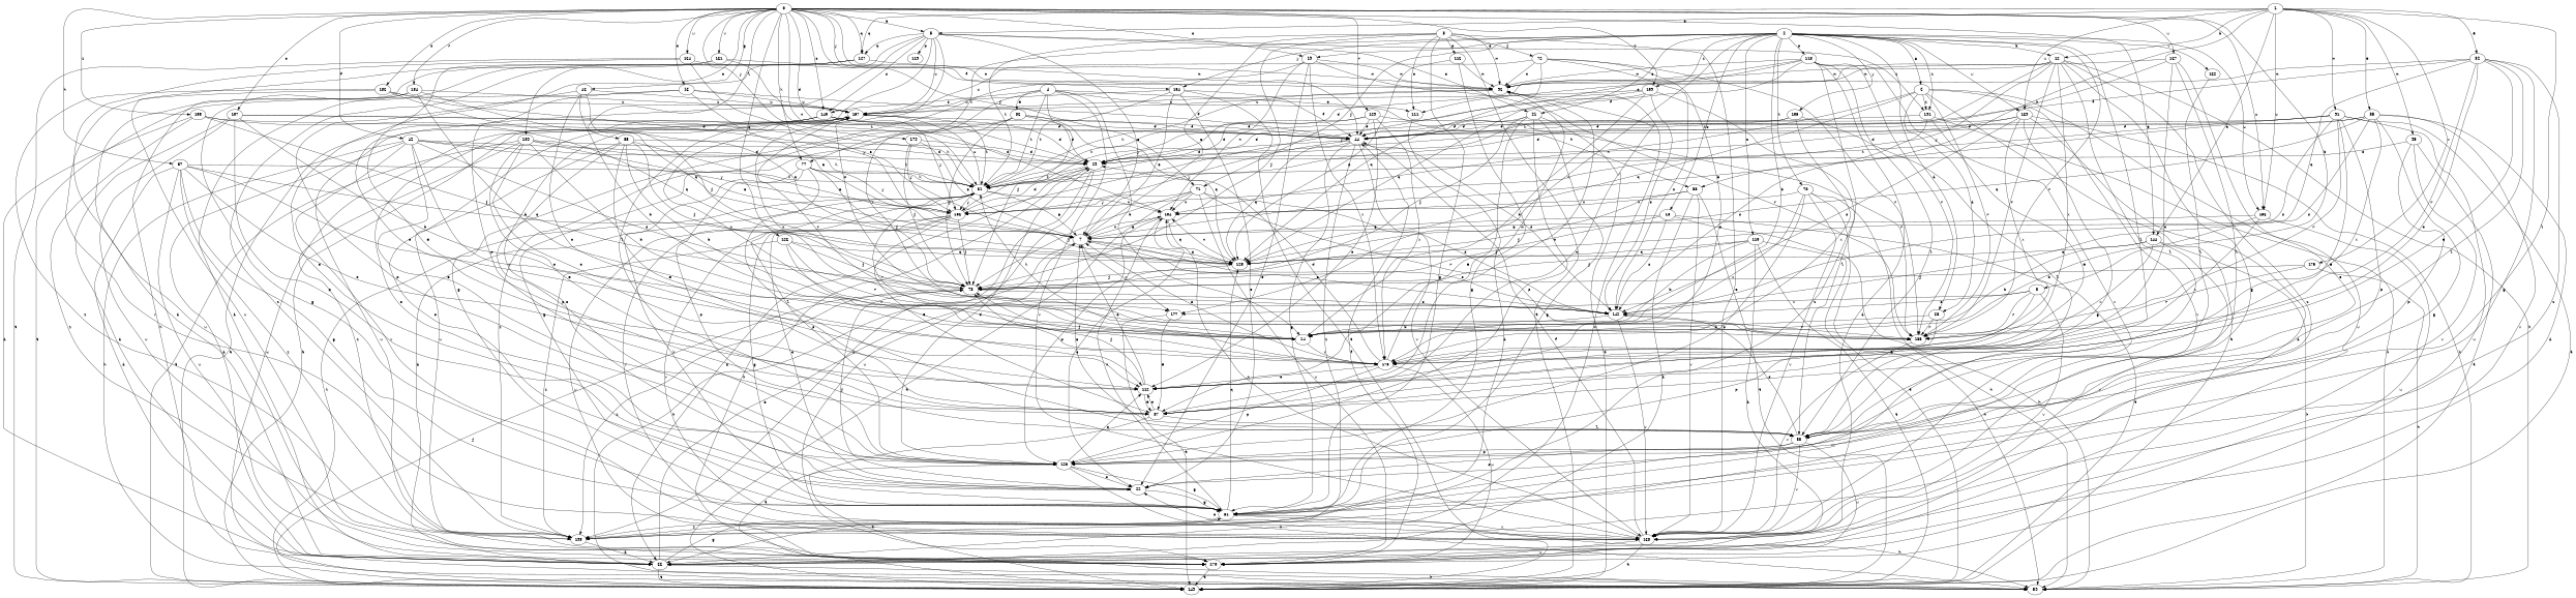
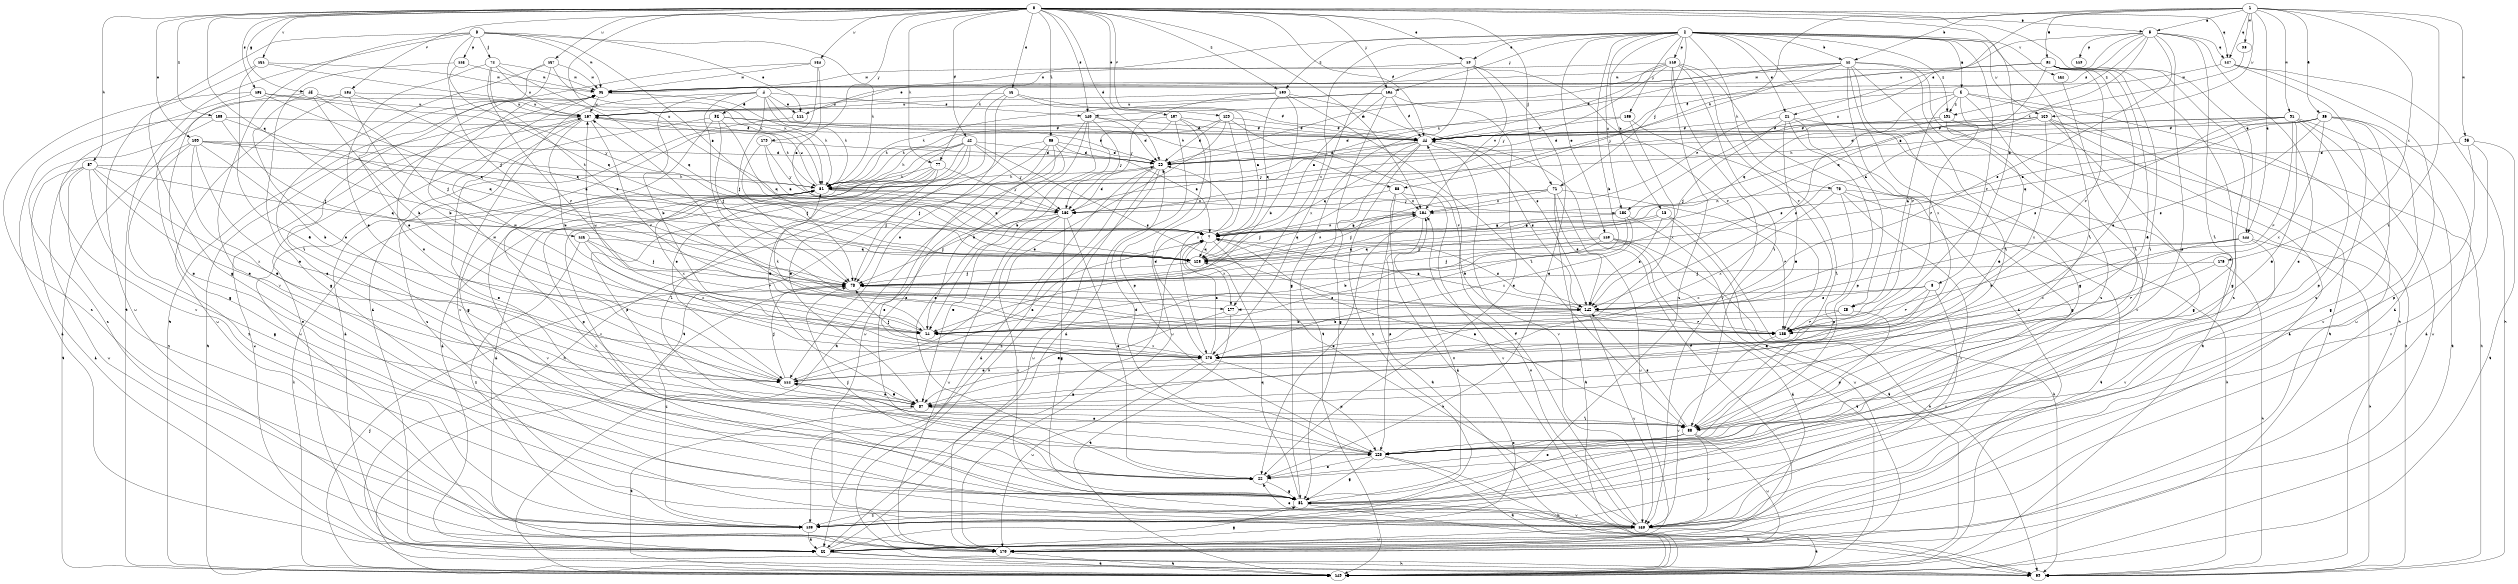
  strict digraph {
    fontname="DejaVu Sans Mono"
    node [fontname="DejaVu Sans Mono"]
    edge [fontname="DejaVu Sans Mono"]
    0
    5
    8
    16
    19
    29
    42
    44
    46
    57
    71
    77
    85
    104
    107
    109
    126
    127
    129
    134
    136
    140
    144
    156
    161
    164
    167
    179
    184
    188
    189
    88
    21
    191
    7
    22
    119
    120
    142
    157
    135
    177
    163
    37
    149
    112
    51
    96
    178
    81
    170
    59
    193
    66
    186
    128
    14
    73
    1
    12
    32
    35
    58
    91
+   93
    95
    169
    175
    111
    2
    6
    13
    65
    n74 [label=70]
    110
    113
    162
    185
    3
    72
    116
    4
    36
    0 -> 5 [label=a]
    0 -> 8 [label=b]
    0 -> 16 [label=c]
    0 -> 19 [label=c]
    0 -> 29 [label=d]
    0 -> 42 [label=f]
    0 -> 44 [label=f]
    0 -> 46 [label=g]
    0 -> 57 [label=h]
    0 -> 71 [label=j]
    0 -> 77 [label=k]
    0 -> 85 [label=l]
    0 -> 104 [label=n]
    0 -> 107 [label=o]
    0 -> 109 [label=o]
    0 -> 126 [label=q]
    0 -> 127 [label=q]
    0 -> 129 [label=r]
    0 -> 134 [label=r]
    0 -> 136 [label=s]
    0 -> 140 [label=s]
    0 -> 144 [label=t]
    0 -> 156 [label=u]
    0 -> 161 [label=v]
    0 -> 164 [label=w]
    0 -> 167 [label=w]
    0 -> 179 [label=y]
    0 -> 184 [label=y]
    0 -> 188 [label=z]
    0 -> 189 [label=z]
    5 -> 127 [label=q]
    5 -> 140 [label=s]
    5 -> 88 [label=l]
    5 -> 21 [label=c]
    5 -> 191 [label=z]
    5 -> 7 [label=a]
    5 -> 22 [label=c]
    5 -> 119 [label=p]
    5 -> 120 [label=p]
    5 -> 142 [label=s]
    5 -> 157 [label=u]
    8 -> 142 [label=s]
    8 -> 135 [label=r]
    8 -> 177 [label=x]
    8 -> 163 [label=v]
    8 -> 37 [label=e]
    16 -> 44 [label=f]
    16 -> 7 [label=a]
    16 -> 157 [label=u]
    16 -> 149 [label=t]
    16 -> 112 [label=o]
    19 -> 104 [label=n]
    19 -> 22 [label=c]
    19 -> 135 [label=r]
    19 -> 51 [label=g]
    19 -> 96 [label=m]
    19 -> 178 [label=x]
    29 -> 81 [label=k]
    29 -> 170 [label=w]
    29 -> 59 [label=h]
    29 -> 193 [label=z]
    29 -> 66 [label=i]
    42 -> 29 [label=d]
    42 -> 142 [label=s]
    42 -> 163 [label=v]
    42 -> 37 [label=e]
    42 -> 112 [label=o]
    42 -> 81 [label=k]
    42 -> 59 [label=h]
    42 -> 66 [label=i]
    42 -> 186 [label=y]
    44 -> 29 [label=d]
    44 -> 142 [label=s]
    44 -> 163 [label=v]
    44 -> 51 [label=g]
    44 -> 193 [label=z]
    44 -> 186 [label=y]
    44 -> 128 [label=q]
    46 -> 120 [label=p]
    46 -> 157 [label=u]
    46 -> 112 [label=o]
    46 -> 14 [label=b]
    46 -> 73 [label=j]
    57 -> 112 [label=o]
    57 -> 51 [label=g]
    57 -> 178 [label=x]
    57 -> 81 [label=k]
    57 -> 170 [label=w]
    57 -> 193 [label=z]
    57 -> 66 [label=i]
    57 -> 128 [label=q]
    71 -> 104 [label=n]
    71 -> 142 [label=s]
    71 -> 135 [label=r]
    71 -> 149 [label=t]
    71 -> 170 [label=w]
    71 -> 186 [label=y]
    71 -> 73 [label=j]
    77 -> 88 [label=l]
    77 -> 120 [label=p]
    77 -> 81 [label=k]
    77 -> 66 [label=i]
    77 -> 186 [label=y]
    77 -> 73 [label=j]
    85 -> 29 [label=d]
    85 -> 7 [label=a]
    85 -> 22 [label=c]
    85 -> 120 [label=p]
    85 -> 37 [label=e]
    85 -> 14 [label=b]
    85 -> 73 [label=j]
    104 -> 7 [label=a]
    104 -> 22 [label=c]
    104 -> 120 [label=p]
    104 -> 128 [label=q]
    107 -> 44 [label=f]
    107 -> 120 [label=p]
    107 -> 81 [label=k]
    107 -> 170 [label=w]
    107 -> 66 [label=i]
    107 -> 14 [label=b]
    109 -> 29 [label=d]
    109 -> 7 [label=a]
    109 -> 37 [label=e]
    109 -> 149 [label=t]
    109 -> 112 [label=o]
    109 -> 81 [label=k]
    109 -> 193 [label=z]
    109 -> 14 [label=b]
    126 -> 135 [label=r]
    126 -> 178 [label=x]
    126 -> 193 [label=z]
    126 -> 128 [label=q]
    126 -> 73 [label=j]
    127 -> 96 [label=m]
    127 -> 59 [label=h]
    127 -> 193 [label=z]
    127 -> 66 [label=i]
    129 -> 29 [label=d]
    129 -> 44 [label=f]
    129 -> 135 [label=r]
    129 -> 112 [label=o]
    129 -> 178 [label=x]
    129 -> 81 [label=k]
    134 -> 157 [label=u]
    134 -> 51 [label=g]
    134 -> 170 [label=w]
    134 -> 128 [label=q]
    134 -> 14 [label=b]
    136 -> 157 [label=u]
    136 -> 163 [label=v]
    136 -> 193 [label=z]
    136 -> 186 [label=y]
    136 -> 128 [label=q]
    140 -> 29 [label=d]
    140 -> 44 [label=f]
    140 -> 22 [label=c]
    140 -> 149 [label=t]
    140 -> 170 [label=w]
    140 -> 186 [label=y]
    144 -> 163 [label=v]
    144 -> 178 [label=x]
    144 -> 59 [label=h]
    144 -> 128 [label=q]
    144 -> 14 [label=b]
    156 -> 7 [label=a]
    156 -> 178 [label=x]
    156 -> 170 [label=w]
    156 -> 14 [label=b]
    161 -> 37 [label=e]
    161 -> 96 [label=m]
    161 -> 81 [label=k]
    161 -> 170 [label=w]
    164 -> 7 [label=a]
    164 -> 149 [label=t]
    164 -> 96 [label=m]
    164 -> 66 [label=i]
    167 -> 88 [label=l]
    167 -> 22 [label=c]
    167 -> 112 [label=o]
    167 -> 96 [label=m]
    167 -> 81 [label=k]
    179 -> 29 [label=d]
    179 -> 7 [label=a]
    179 -> 186 [label=y]
    179 -> 73 [label=j]
    184 -> 44 [label=f]
    184 -> 7 [label=a]
    184 -> 22 [label=c]
    184 -> 157 [label=u]
    184 -> 149 [label=t]
    184 -> 81 [label=k]
    188 -> 44 [label=f]
    188 -> 193 [label=z]
    188 -> 66 [label=i]
    188 -> 128 [label=q]
    188 -> 73 [label=j]
    189 -> 88 [label=l]
    189 -> 142 [label=s]
    189 -> 157 [label=u]
    189 -> 186 [label=y]
    189 -> 128 [label=q]
    189 -> 14 [label=b]
    88 -> 7 [label=a]
    88 -> 22 [label=c]
    88 -> 120 [label=p]
    88 -> 142 [label=s]
    88 -> 163 [label=v]
    88 -> 170 [label=w]
    21 -> 44 [label=f]
    21 -> 120 [label=p]
    21 -> 37 [label=e]
    21 -> 149 [label=t]
    21 -> 51 [label=g]
    21 -> 73 [label=j]
    191 -> 44 [label=f]
    191 -> 142 [label=s]
    191 -> 37 [label=e]
    191 -> 59 [label=h]
    7 -> 104 [label=n]
    7 -> 142 [label=s]
    7 -> 177 [label=x]
    7 -> 59 [label=h]
    7 -> 128 [label=q]
    22 -> 51 [label=g]
    22 -> 73 [label=j]
    120 -> 29 [label=d]
    120 -> 22 [label=c]
    120 -> 149 [label=t]
    120 -> 112 [label=o]
    120 -> 51 [label=g]
    120 -> 59 [label=h]
    142 -> 7 [label=a]
    142 -> 135 [label=r]
    142 -> 163 [label=v]
    142 -> 14 [label=b]
    157 -> 44 [label=f]
    157 -> 22 [label=c]
    157 -> 135 [label=r]
    157 -> 149 [label=t]
    157 -> 81 [label=k]
    157 -> 170 [label=w]
+   157 -> 14 [label=b]
    135 -> 157 [label=u]
    135 -> 163 [label=v]
    177 -> 37 [label=e]
    177 -> 149 [label=t]
    163 -> 44 [label=f]
    163 -> 104 [label=n]
    163 -> 22 [label=c]
    163 -> 149 [label=t]
    163 -> 170 [label=w]
    37 -> 88 [label=l]
    37 -> 149 [label=t]
    37 -> 112 [label=o]
    37 -> 96 [label=m]
    149 -> 81 [label=k]
    149 -> 73 [label=j]
    112 -> 7 [label=a]
    112 -> 37 [label=e]
    112 -> 96 [label=m]
    112 -> 73 [label=j]
    51 -> 104 [label=n]
    51 -> 163 [label=v]
    51 -> 81 [label=k]
    51 -> 59 [label=h]
    51 -> 193 [label=z]
    51 -> 128 [label=q]
    96 -> 157 [label=u]
    96 -> 81 [label=k]
    178 -> 29 [label=d]
    178 -> 7 [label=a]
    178 -> 120 [label=p]
    178 -> 112 [label=o]
    178 -> 96 [label=m]
    178 -> 170 [label=w]
    178 -> 73 [label=j]
    81 -> 104 [label=n]
    81 -> 7 [label=a]
    81 -> 120 [label=p]
    81 -> 157 [label=u]
    81 -> 163 [label=v]
    81 -> 178 [label=x]
    81 -> 186 [label=y]
    170 -> 44 [label=f]
    170 -> 149 [label=t]
    59 -> 157 [label=u]
    193 -> 66 [label=i]
    66 -> 7 [label=a]
    66 -> 149 [label=t]
    66 -> 51 [label=g]
    66 -> 96 [label=m]
    66 -> 59 [label=h]
    186 -> 29 [label=d]
    186 -> 22 [label=c]
    186 -> 163 [label=v]
    186 -> 37 [label=e]
    186 -> 51 [label=g]
    186 -> 170 [label=w]
    186 -> 73 [label=j]
    128 -> 104 [label=n]
    128 -> 73 [label=j]
    14 -> 157 [label=u]
    14 -> 178 [label=x]
    14 -> 81 [label=k]
    73 -> 142 [label=s]
    73 -> 193 [label=z]
    1 -> 5 [label=a]
    1 -> 127 [label=q]
    1 -> 144 [label=t]
    1 -> 156 [label=u]
    1 -> 88 [label=l]
    1 -> 12 [label=b]
    1 -> 32 [label=e]
    1 -> 35 [label=e]
    1 -> 58 [label=h]
    1 -> 91 [label=m]
+   1 -> 93 [label=m]
    1 -> 95 [label=m]
    1 -> 169 [label=w]
    1 -> 175 [label=x]
    12 -> 88 [label=l]
    12 -> 135 [label=r]
    12 -> 51 [label=g]
    12 -> 96 [label=m]
    12 -> 178 [label=x]
    12 -> 81 [label=k]
    12 -> 59 [label=h]
    12 -> 193 [label=z]
    12 -> 186 [label=y]
    12 -> 111 [label=o]
    32 -> 44 [label=f]
    32 -> 88 [label=l]
    32 -> 135 [label=r]
    32 -> 37 [label=e]
    32 -> 112 [label=o]
    32 -> 51 [label=g]
    32 -> 96 [label=m]
    32 -> 193 [label=z]
    32 -> 128 [label=q]
    35 -> 44 [label=f]
    35 -> 7 [label=a]
    35 -> 142 [label=s]
    35 -> 163 [label=v]
    35 -> 51 [label=g]
    35 -> 178 [label=x]
    35 -> 66 [label=i]
    35 -> 128 [label=q]
    58 -> 104 [label=n]
    58 -> 163 [label=v]
    58 -> 149 [label=t]
    58 -> 66 [label=i]
    58 -> 73 [label=j]
    91 -> 29 [label=d]
    91 -> 44 [label=f]
    91 -> 120 [label=p]
    91 -> 142 [label=s]
    91 -> 135 [label=r]
    91 -> 37 [label=e]
    91 -> 149 [label=t]
    91 -> 81 [label=k]
    91 -> 170 [label=w]
+   93 -> 81 [label=k]
    95 -> 29 [label=d]
    95 -> 120 [label=p]
    95 -> 163 [label=v]
    95 -> 149 [label=t]
    169 -> 29 [label=d]
    169 -> 44 [label=f]
    169 -> 142 [label=s]
    169 -> 51 [label=g]
    169 -> 178 [label=x]
    169 -> 59 [label=h]
    169 -> 66 [label=i]
    175 -> 135 [label=r]
    175 -> 59 [label=h]
    175 -> 73 [label=j]
    111 -> 66 [label=i]
    2 -> 19 [label=c]
    2 -> 71 [label=j]
    2 -> 77 [label=k]
    2 -> 156 [label=u]
    2 -> 184 [label=y]
    2 -> 189 [label=z]
    2 -> 88 [label=l]
    2 -> 21 [label=c]
    2 -> 191 [label=z]
    2 -> 135 [label=r]
    2 -> 177 [label=x]
    2 -> 14 [label=b]
    2 -> 12 [label=b]
    2 -> 169 [label=w]
    2 -> 6 [label=a]
    2 -> 13 [label=b]
    2 -> 65 [label=i]
    2 -> n74 [label=k]
    2 -> 110 [label=o]
    2 -> 113 [label=p]
    2 -> 162 [label=v]
    2 -> 185 [label=y]
    6 -> 104 [label=n]
    6 -> 191 [label=z]
    6 -> 135 [label=r]
    6 -> 163 [label=v]
    6 -> 149 [label=t]
    6 -> 170 [label=w]
    6 -> 128 [label=q]
    6 -> 65 [label=i]
    13 -> 7 [label=a]
    13 -> 142 [label=s]
    13 -> 149 [label=t]
    13 -> 59 [label=h]
    13 -> 73 [label=j]
    65 -> 120 [label=p]
    65 -> 135 [label=r]
    65 -> 14 [label=b]
    n74 -> 104 [label=n]
    n74 -> 120 [label=p]
    n74 -> 163 [label=v]
    n74 -> 149 [label=t]
    n74 -> 178 [label=x]
    n74 -> 59 [label=h]
    110 -> 149 [label=t]
    110 -> 59 [label=h]
    110 -> 66 [label=i]
    110 -> 128 [label=q]
    110 -> 14 [label=b]
    110 -> 73 [label=j]
    113 -> 29 [label=d]
    113 -> 44 [label=f]
    113 -> 88 [label=l]
    113 -> 135 [label=r]
    113 -> 163 [label=v]
    113 -> 96 [label=m]
    113 -> 193 [label=z]
    113 -> 66 [label=i]
    113 -> 186 [label=y]
    162 -> 88 [label=l]
    185 -> 29 [label=d]
    185 -> 44 [label=f]
    185 -> 88 [label=l]
    185 -> 178 [label=x]
    3 -> 7 [label=a]
-   3 -> 163 [label=a]
+   3 -> 163 [label=v]
    3 -> 149 [label=t]
    3 -> 51 [label=g]
    3 -> 96 [label=m]
    3 -> 81 [label=k]
    3 -> 73 [label=j]
    3 -> 111 [label=o]
    3 -> 72 [label=j]
    3 -> 116 [label=p]
    72 -> 142 [label=s]
    72 -> 157 [label=u]
    72 -> 135 [label=r]
    72 -> 112 [label=o]
    72 -> 96 [label=m]
    72 -> 128 [label=q]
    116 -> 51 [label=g]
    116 -> 96 [label=m]
    116 -> 128 [label=q]
    4 -> 140 [label=s]
    4 -> 177 [label=x]
    4 -> 163 [label=v]
    4 -> 81 [label=k]
    4 -> 14 [label=b]
    4 -> 73 [label=j]
    4 -> 58 [label=h]
    4 -> 111 [label=o]
    4 -> 36 [label=e]
    36 -> 29 [label=d]
    36 -> 44 [label=f]
    36 -> 51 [label=g]
    36 -> 193 [label=z]
    36 -> 128 [label=q]
    36 -> 73 [label=j]
  }
